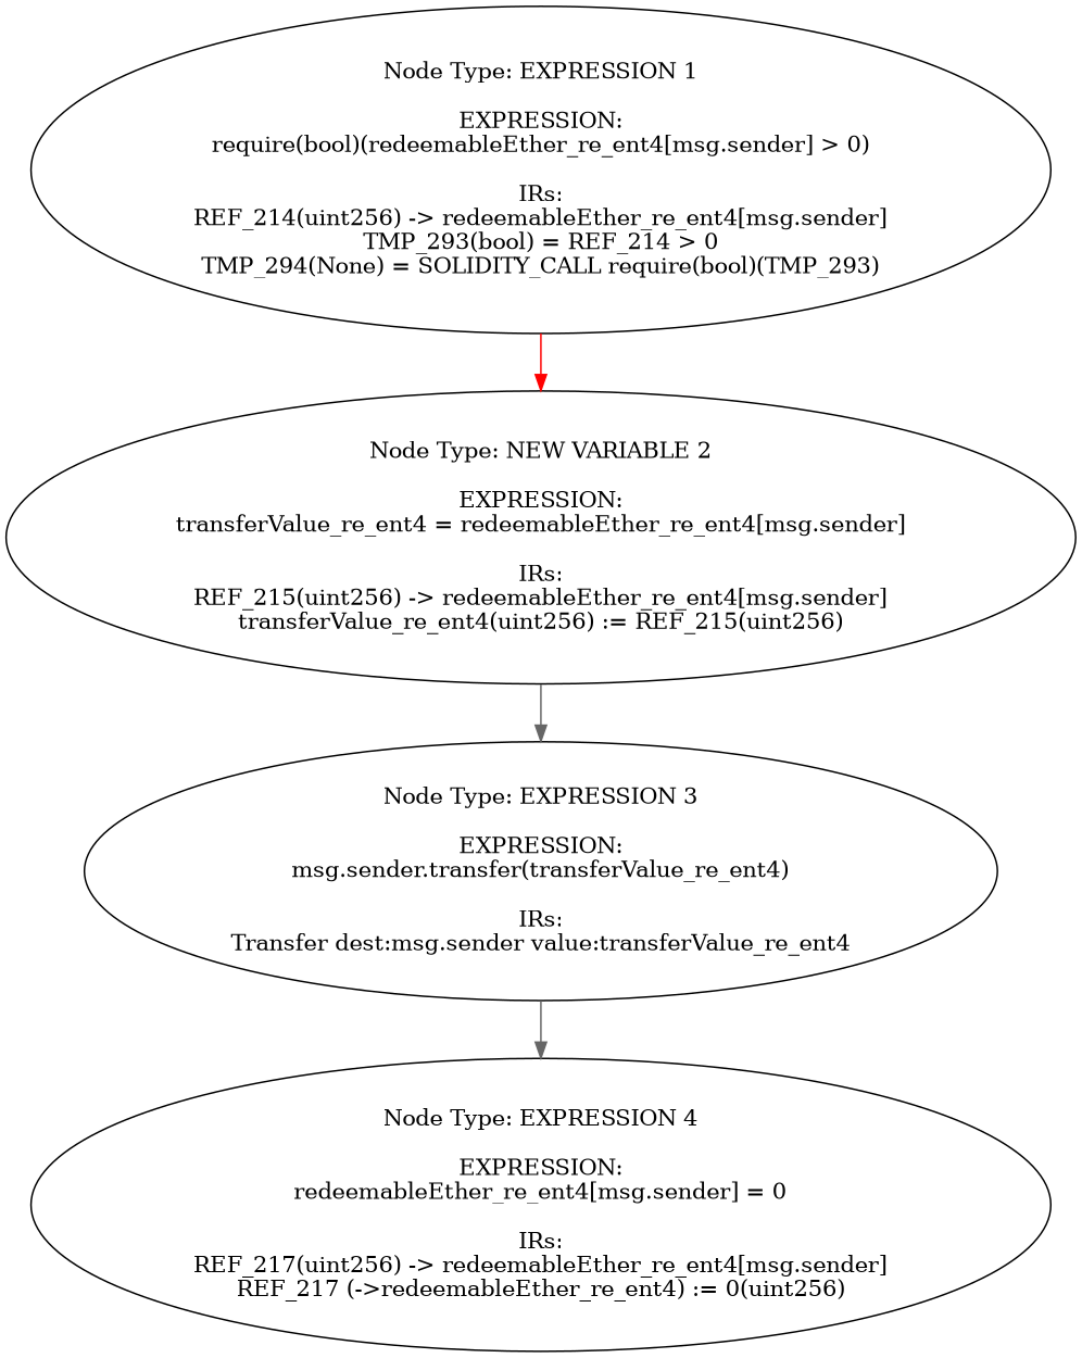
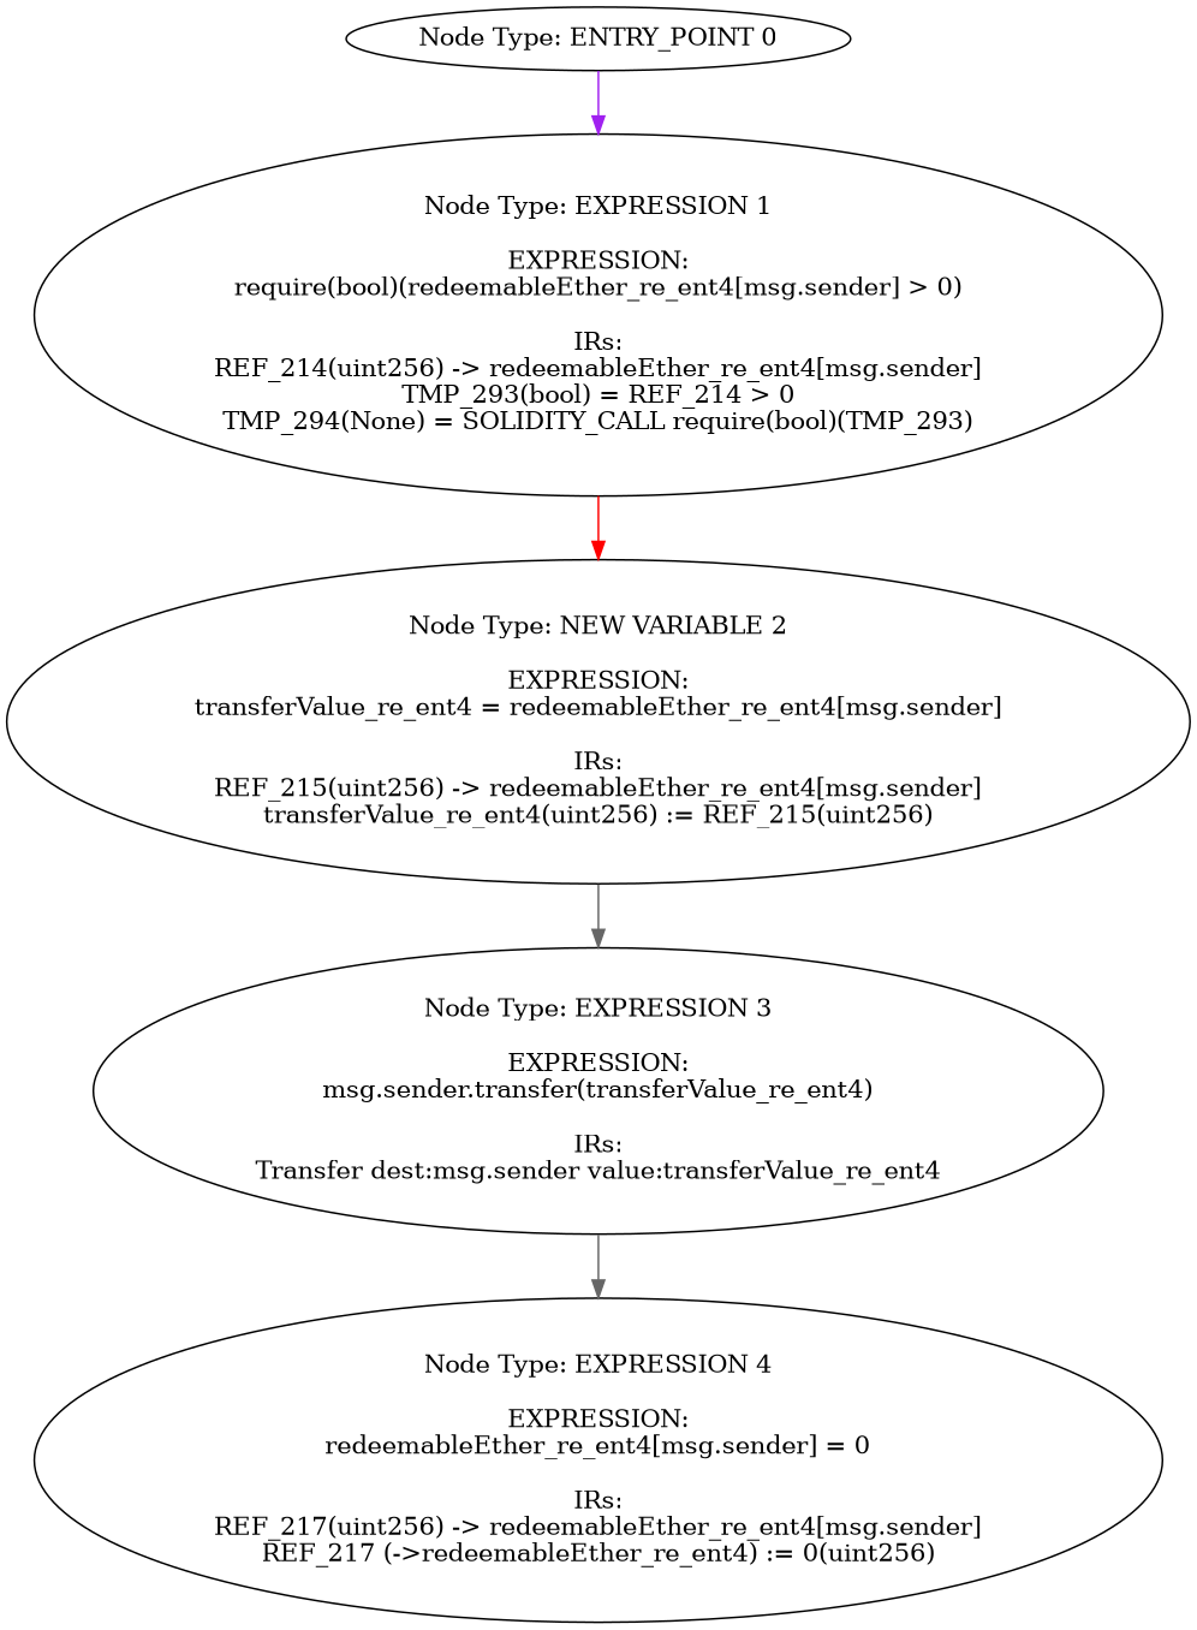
  digraph {
    edge [color=gray40]
+   n1 [label="Node Type: ENTRY_POINT 0\n"]
    n2 [label="Node Type: EXPRESSION 1\n\nEXPRESSION:\nrequire(bool)(redeemableEther_re_ent4[msg.sender] > 0)\n\nIRs:\nREF_214(uint256) -> redeemableEther_re_ent4[msg.sender]\nTMP_293(bool) = REF_214 > 0\nTMP_294(None) = SOLIDITY_CALL require(bool)(TMP_293)"]
    n3 [label="Node Type: NEW VARIABLE 2\n\nEXPRESSION:\ntransferValue_re_ent4 = redeemableEther_re_ent4[msg.sender]\n\nIRs:\nREF_215(uint256) -> redeemableEther_re_ent4[msg.sender]\ntransferValue_re_ent4(uint256) := REF_215(uint256)"]
    n4 [label="Node Type: EXPRESSION 3\n\nEXPRESSION:\nmsg.sender.transfer(transferValue_re_ent4)\n\nIRs:\nTransfer dest:msg.sender value:transferValue_re_ent4"]
    n5 [label="Node Type: EXPRESSION 4\n\nEXPRESSION:\nredeemableEther_re_ent4[msg.sender] = 0\n\nIRs:\nREF_217(uint256) -> redeemableEther_re_ent4[msg.sender]\nREF_217 (->redeemableEther_re_ent4) := 0(uint256)"]
+   n1 -> n2 [color=purple]
    n2 -> n3 [color=red]
    n3 -> n4
    n4 -> n5
  }
